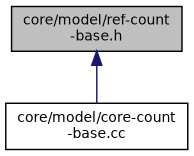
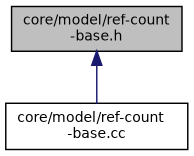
  digraph {
    node [color=black fontname=Helvetica fontsize=10 shape=record style=filled]
    n1 [fillcolor=grey75 fontcolor=black height=0.2 label="core/model/ref-count\l-base.h" width=0.4]
-   n2 [fillcolor=white height=0.2 label="core/model/core-count\l-base.cc" width=0.4]
+   n2 [fillcolor=white height=0.2 label="core/model/ref-count\l-base.cc" width=0.4]
    n1 -> n2 [color=midnightblue dir=back fontname=Helvetica fontsize=10 labelfontname=Helvetica labelfontsize=10 style=solid]
  }
